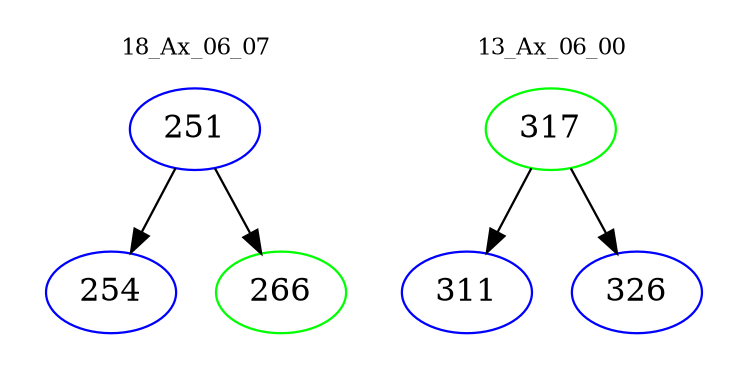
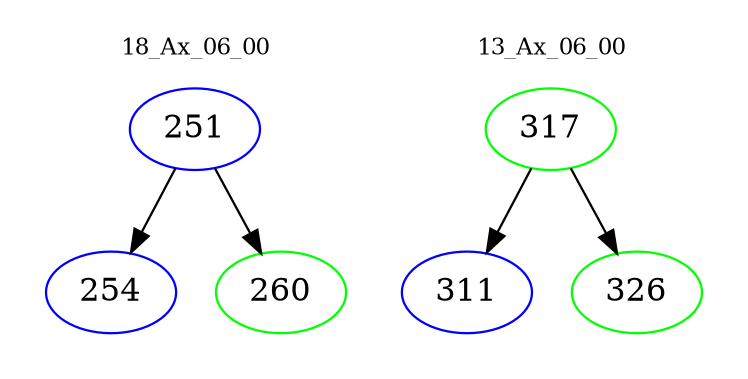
  digraph {
    node [color=blue]
    edge [color=black]
    n1 [label=251]
    n2 [label=254]
-   n3 [color=green label=266]
+   n3 [color=green label=260]
    n4 [color=green label=317]
    n5 [label=311]
-   n6 [label=326]
+   n6 [color=green label=326]
    subgraph cluster_1 {
      color=white
      fontsize=10
-     label="18_Ax_06_07"
+     label="18_Ax_06_00"
      n1
      n2
      n3
    }
    subgraph cluster_2 {
      color=white
      fontsize=10
      label="13_Ax_06_00"
      n4
      n5
      n6
    }
    n1 -> n2
    n1 -> n3
    n4 -> n5
    n4 -> n6
  }
